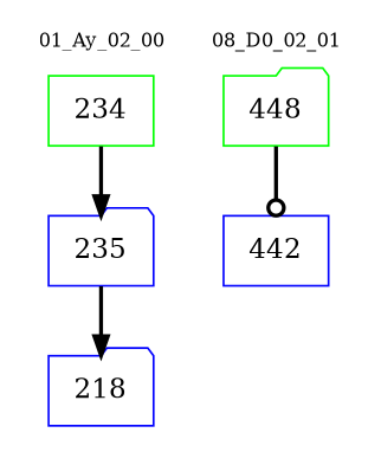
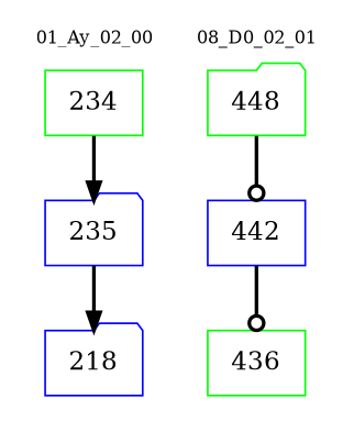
  digraph {
    node [color=green shape=box]
    edge [arrowhead=normal color=black style=bold]
    n1 [label=234]
    n2 [color=blue label=235 shape=folder]
    n3 [color=blue label=218 shape=folder]
    n4 [label=448 shape=folder]
    n5 [color=blue label=442]
+   n6 [label=436]
    subgraph cluster_1 {
      color=white
      fontsize=10
      label="01_Ay_02_00"
      n1
      n2
      n3
    }
    subgraph cluster_2 {
      color=white
      fontsize=10
      label="08_D0_02_01"
      n4
      n5
+     n6
    }
    n1 -> n2
    n2 -> n3
    n4 -> n5 [arrowhead=odot]
+   n5 -> n6 [arrowhead=odot]
  }
